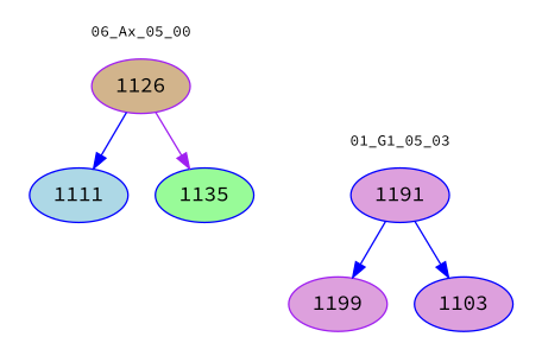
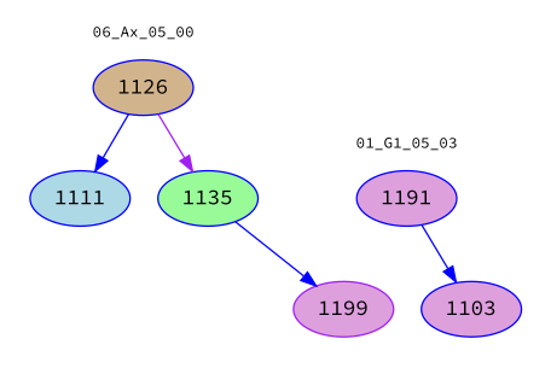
  digraph {
    fontname="Source Code Pro"
    node [color=blue fillcolor=plum fontname="Source Code Pro" style=filled]
    edge [color=blue fontname="Source Code Pro"]
-   n1 [color=purple fillcolor=tan label=1126]
+   n1 [fillcolor=tan label=1126]
    n2 [fillcolor=lightblue label=1111]
    n3 [fillcolor=palegreen label=1135]
    n4 [label=1191]
    n5 [label=1103]
    n6 [color=purple label=1199]
    subgraph cluster_1 {
      color=white
      fontsize=10
      label="06_Ax_05_00"
      n1
      n2
      n3
    }
    subgraph cluster_2 {
      color=white
      fontsize=10
      label="01_G1_05_03"
      n4
      n5
      n6
    }
    n1 -> n2
    n1 -> n3 [color=purple]
    n4 -> n5
-   n4 -> n6
+   n3 -> n6
  }
